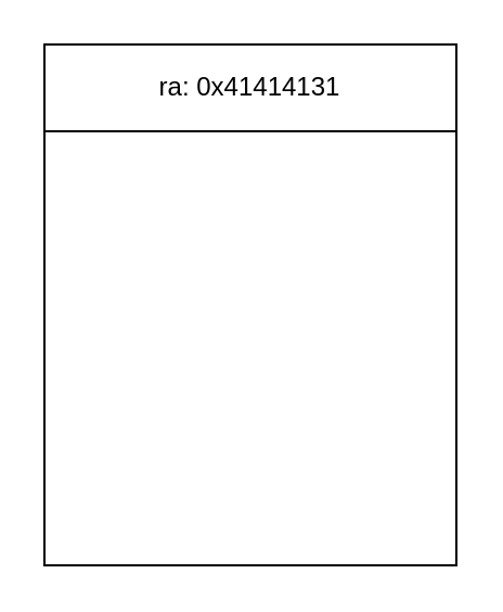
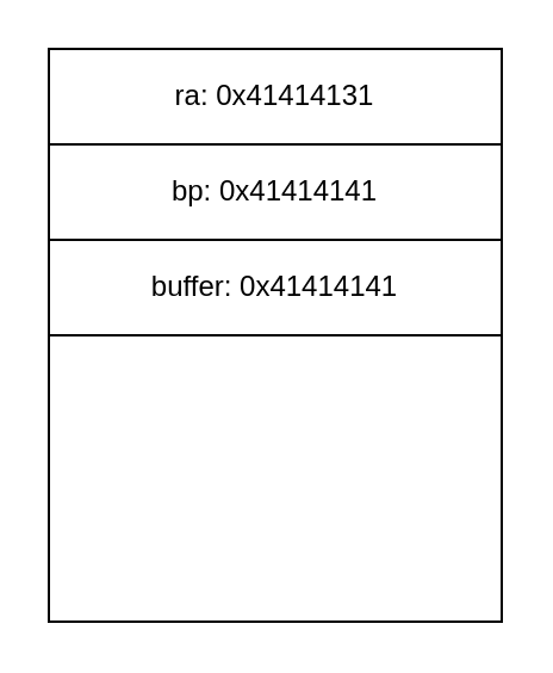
  <mxCell id="0" />
  <mxCell id="1" parent="0" />
  <mxCell id="2" value="" style="rounded=0;whiteSpace=wrap;html=1;" vertex="1" parent="1"><mxGeometry x="20" y="20" width="190" height="240" as="geometry" /></mxCell>
  <mxCell id="3" value="ra: 0x41414131" style="rounded=0;whiteSpace=wrap;html=1;" vertex="1" parent="1"><mxGeometry x="20" y="20" width="190" height="40" as="geometry" /></mxCell>
+ <mxCell id="4" value="bp: 0x41414141" style="rounded=0;whiteSpace=wrap;html=1;" vertex="1" parent="1"><mxGeometry x="20" y="60" width="190" height="40" as="geometry" /></mxCell>
+ <mxCell id="5" value="buffer: 0x41414141" style="rounded=0;whiteSpace=wrap;html=1;" vertex="1" parent="1"><mxGeometry x="20" y="100" width="190" height="40" as="geometry" /></mxCell>
